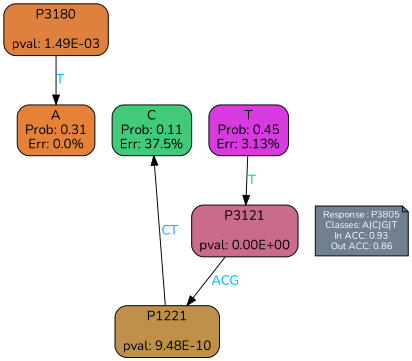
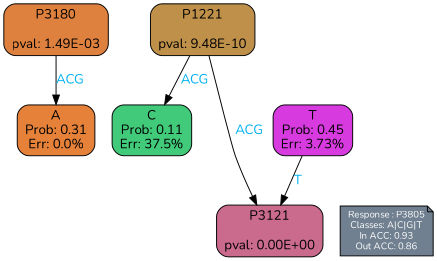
  digraph {
    fontname=Nunito
    ranksep=equally
    splines=polylines
    node [color=black fontname=Nunito shape=box style="filled, rounded"]
    edge [fontcolor=deepskyblue2 fontname=Nunito]
    n1 [fillcolor="#e58139" label="A\nProb: 0.31\nErr: 0.0%"]
    n2 [fillcolor="#41ca79" label="C\nProb: 0.11\nErr: 37.5%"]
-   n3 [fillcolor="#d73bdf" label="T\nProb: 0.45\nErr: 3.13%"]
+   n3 [fillcolor="#d73bdf" label="T\nProb: 0.45\nErr: 3.73%"]
    n4 [align=left fillcolor=slategray fontcolor=white fontsize=10 label="Response : P3805\nClasses: A|C|G|T\nIn ACC: 0.93\nOut ACC: 0.86\n" shape=note style=filled]
    n5 [fillcolor="#ca6a8d" label="P3121\n\npval: 0.00E+00"]
    n6 [fillcolor="#bf904a" label="P1221\n\npval: 9.48E-10"]
    n7 [fillcolor="#df813e" label="P3180\n\npval: 1.49E-03"]
    subgraph sub_1 {
      rank=same
      n1
      n2
      n3
    }
    subgraph sub_2 {
      rank=same
      n4
      n5
    }
    n3 -> n5 [label=T]
-   n5 -> n6 [label=ACG]
-   n6 -> n2 [label=CT]
-   n7 -> n1 [label=T]
+   n6 -> n5 [label=ACG]
+   n6 -> n2 [label=ACG]
+   n7 -> n1 [label=ACG]
  }
